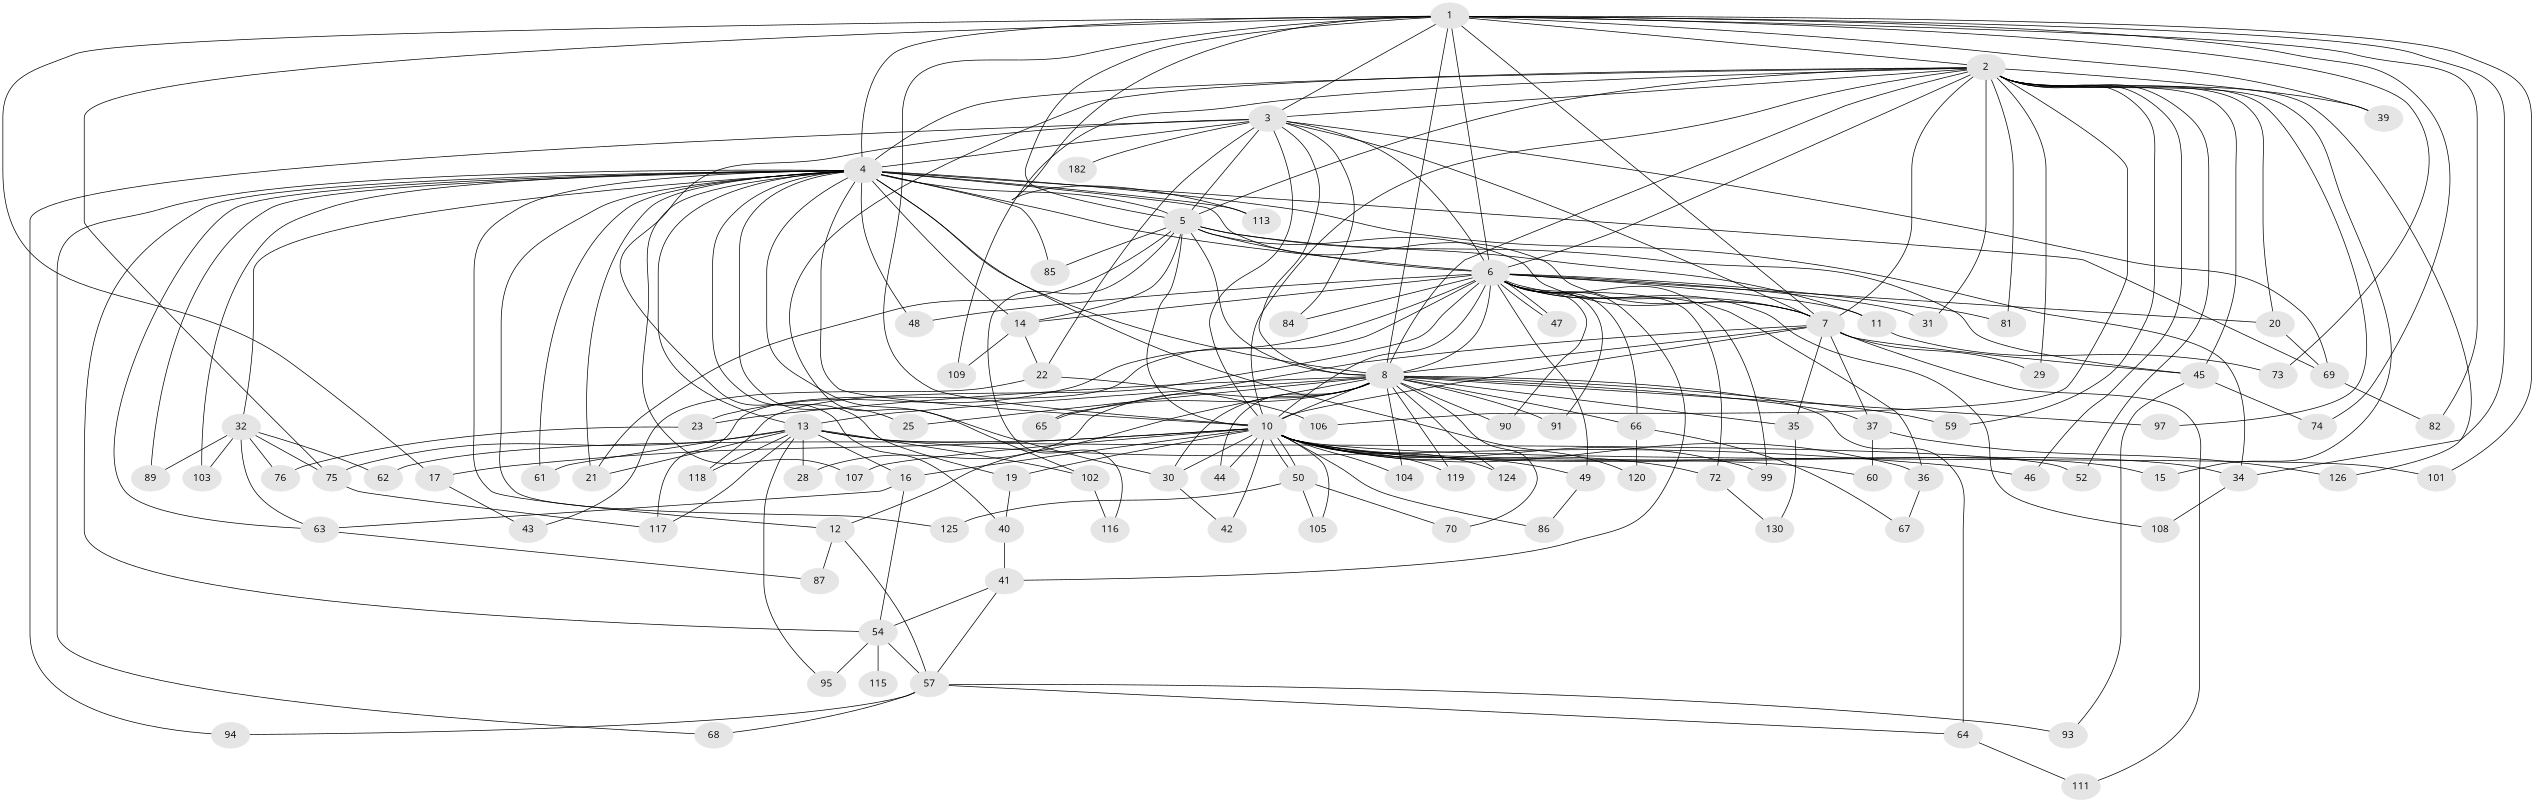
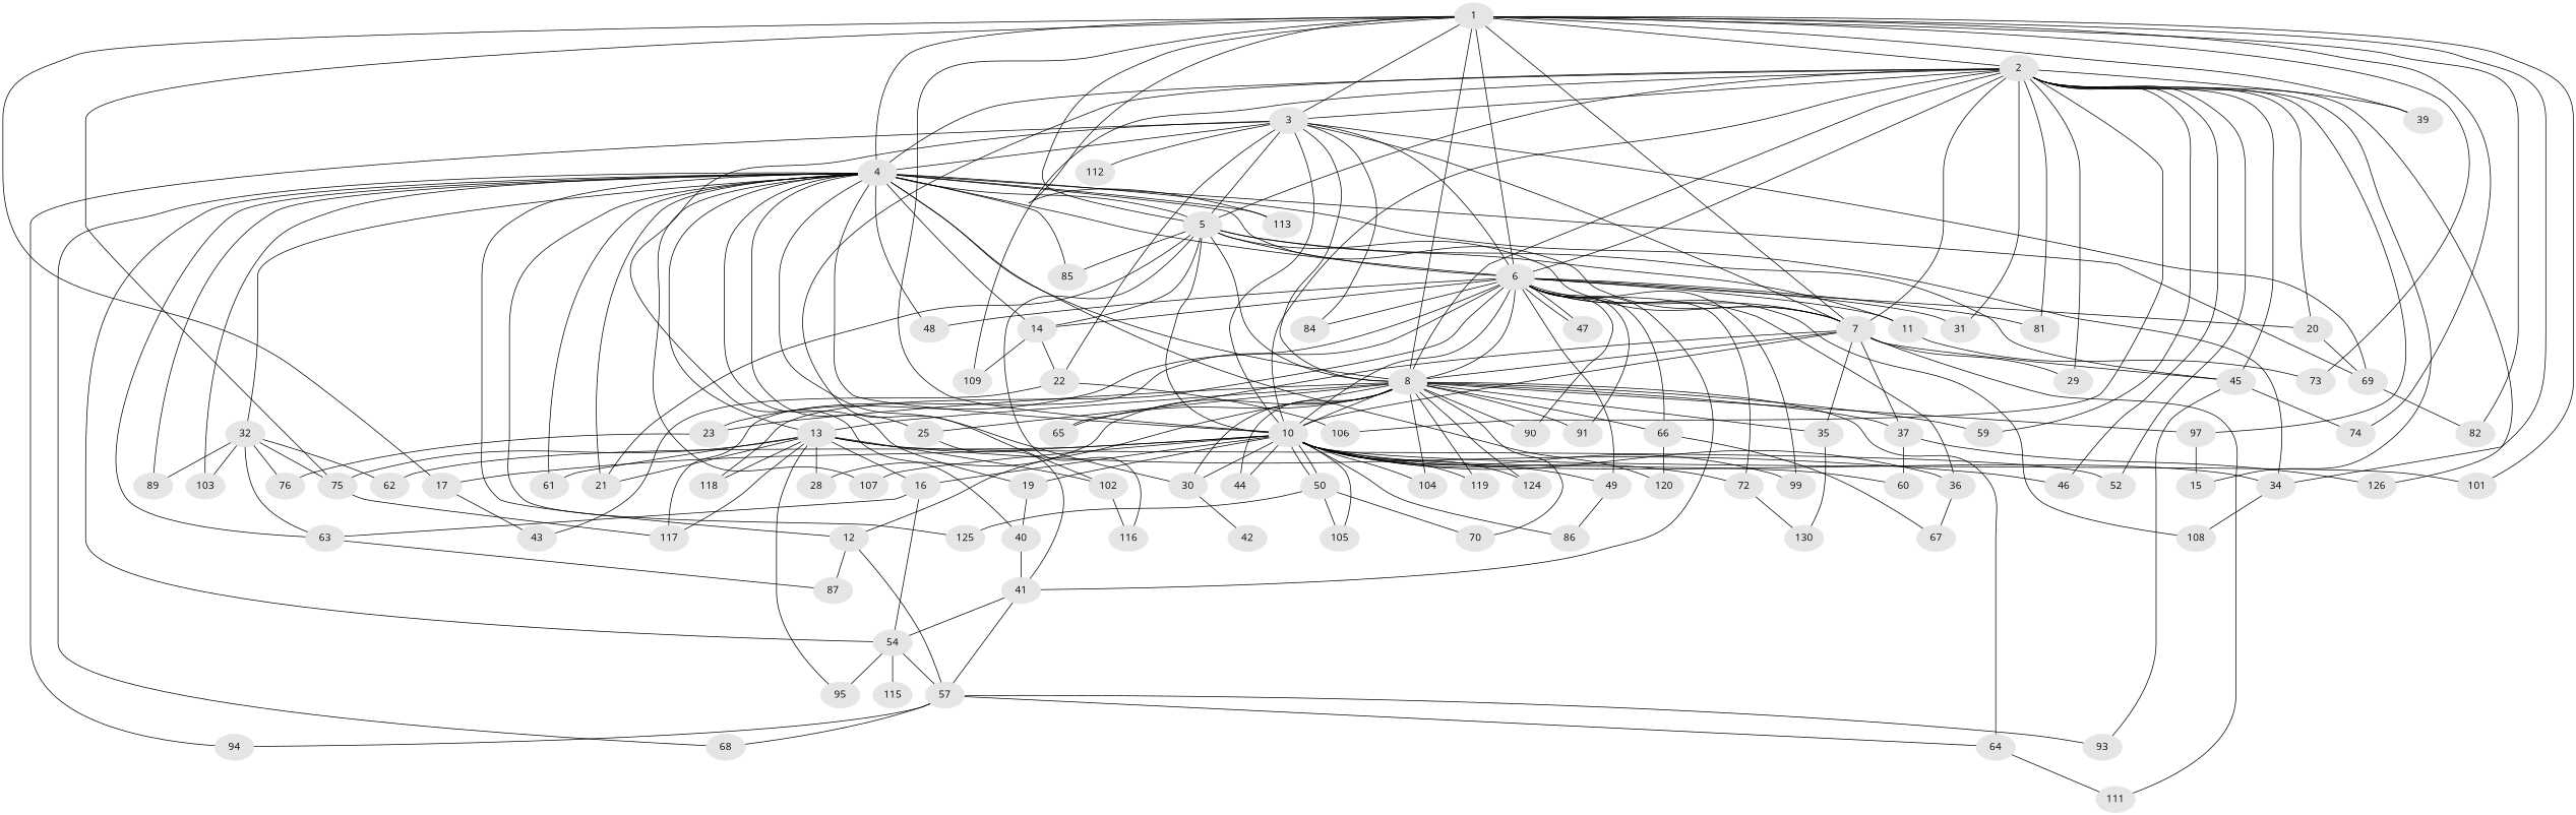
  graph {
    fontname="Open Sans"
    node [color=gray90 fontname="Open Sans" style=filled]
    edge [fontname="Open Sans"]
    2 [super="+27"]
    3 [super="+51"]
    4 [super="+9"]
    5 [super="+53"]
    6 [super="+33"]
    7 [super="+18"]
    8 [super="+80"]
    10 [super="+24"]
    39
    15
    20
    29
    31
    45 [super="+58"]
    46
    52
    59
    81
    97
    102
    106
    109
    126
    1
    17
    34 [super="+77"]
    73
    74
    75 [super="+96"]
    82
    101
    113
    22
    40
    69 [super="+110"]
    84
    94
-   112 [label=182]
+   112
    12 [super="+121"]
    13 [super="+55"]
    14
    19
    21 [super="+56"]
    25
    30 [super="+98"]
    32 [super="+78"]
    48
    54 [super="+122"]
    61
    63
    68
    85
    89
    103
    107 [super="+114"]
    120
    125
    11 [super="+26"]
    116
    23
    36
    47
    49 [super="+71"]
    66
    72
    90
    91
    99
    108
    117 [super="+123"]
    118
    41
    35
    37
    65
    111
    28
    44
    64
    70
    104
    119
    124
    16 [super="+88"]
    42
    50
    60
    62
    86
    105
    43
    93
    57 [super="+83"]
    87
    95
    76
    115
    67
    n99 [label=130]
    2 -- 3
    2 -- 4 [weight=2]
    2 -- 5 [weight=2]
    2 -- 6
    2 -- 7
    2 -- 8
    2 -- 10
    2 -- 39
    2 -- 15
    2 -- 20
    2 -- 29
    2 -- 31
    2 -- 45
    2 -- 46
    2 -- 52
    2 -- 59
    2 -- 81
    2 -- 97
    2 -- 102
    2 -- 106
    2 -- 109
    2 -- 126
    3 -- 4 [weight=2]
    3 -- 5 [weight=2]
    3 -- 6
    3 -- 7
    3 -- 8
    3 -- 10
    3 -- 22
    3 -- 40
    3 -- 69
    3 -- 84
    3 -- 94
    3 -- 112
    4 -- 5 [weight=2]
    4 -- 6 [weight=2]
    4 -- 7 [weight=3]
    4 -- 8 [weight=2]
    4 -- 10 [weight=2]
    4 -- 34
    4 -- 113
    4 -- 69
    4 -- 12
    4 -- 13
    4 -- 14
    4 -- 19
    4 -- 21
    4 -- 25
    4 -- 30
    4 -- 32
    4 -- 48
    4 -- 54
    4 -- 61
    4 -- 63
    4 -- 68
    4 -- 85
    4 -- 89
    4 -- 103
    4 -- 107
    4 -- 120
    4 -- 125
    5 -- 6
    5 -- 7
    5 -- 8
    5 -- 10
    5 -- 45
    5 -- 14
    5 -- 21
    5 -- 85
    5 -- 11
    5 -- 116
    6 -- 7 [weight=2]
    6 -- 8
    6 -- 10
    6 -- 20
    6 -- 31
    6 -- 81
    6 -- 84
    6 -- 14
    6 -- 48
    6 -- 11
    6 -- 23
    6 -- 36
    6 -- 47
    6 -- 47
    6 -- 49 [weight=2]
    6 -- 66
    6 -- 72
    6 -- 90
    6 -- 91
    6 -- 99
    6 -- 108
    6 -- 117
    6 -- 118
    6 -- 41
    7 -- 8
    7 -- 10
    7 -- 29
    7 -- 45
    7 -- 35
    7 -- 37
    7 -- 65
    7 -- 111
    8 -- 10 [weight=2]
    8 -- 59
    8 -- 97
    8 -- 12
    8 -- 13
    8 -- 25
    8 -- 30
    8 -- 23
    8 -- 66
    8 -- 90
    8 -- 91
    8 -- 35
    8 -- 37
    8 -- 65
    8 -- 28
    8 -- 44
    8 -- 64
    8 -- 70
    8 -- 104
    8 -- 119
    8 -- 124
-   10 -- 15
+   97 -- 15
    10 -- 17
    10 -- 34
    10 -- 101
    10 -- 19
    10 -- 30
    10 -- 107 [weight=2]
    10 -- 36
    10 -- 49
    10 -- 72
    10 -- 99
    10 -- 44
    10 -- 104
    10 -- 119
    10 -- 124
    10 -- 16
-   10 -- 42
    10 -- 50
    10 -- 50
    10 -- 60
    10 -- 62
    10 -- 86
    10 -- 105
    20 -- 69
    45 -- 74
    45 -- 93
    102 -- 116
    1 -- 2
    1 -- 3
    1 -- 4 [weight=2]
    1 -- 5
    1 -- 6
    1 -- 7
    1 -- 8
    1 -- 10
    1 -- 39
    1 -- 17
    1 -- 34
    1 -- 73
    1 -- 74
    1 -- 75
    1 -- 82
    1 -- 101
    1 -- 113
    17 -- 43
    34 -- 108
    75 -- 117
    22 -- 106
    22 -- 43
    40 -- 41
    69 -- 82
    12 -- 57
    12 -- 87
    13 -- 46
    13 -- 52
    13 -- 102
    13 -- 75
    13 -- 21
    13 -- 61
    13 -- 117
    13 -- 118
    13 -- 28
    13 -- 16
    13 -- 95
    14 -- 109
    14 -- 22
    19 -- 40
+   25 -- 41
    30 -- 42
    32 -- 75
    32 -- 63
    32 -- 89
    32 -- 103
    32 -- 62
    32 -- 76
    54 -- 57
    54 -- 95 [weight=2]
    54 -- 115
    63 -- 87
    11 -- 73
    23 -- 76
    36 -- 67
    49 -- 86
    66 -- 120
    66 -- 67
    72 -- n99
    41 -- 54
    41 -- 57
    35 -- n99
    37 -- 126
    37 -- 60
    64 -- 111
    16 -- 54
    16 -- 63
    50 -- 125
    50 -- 70
    50 -- 105
    57 -- 94
    57 -- 68
    57 -- 64
    57 -- 93
  }
